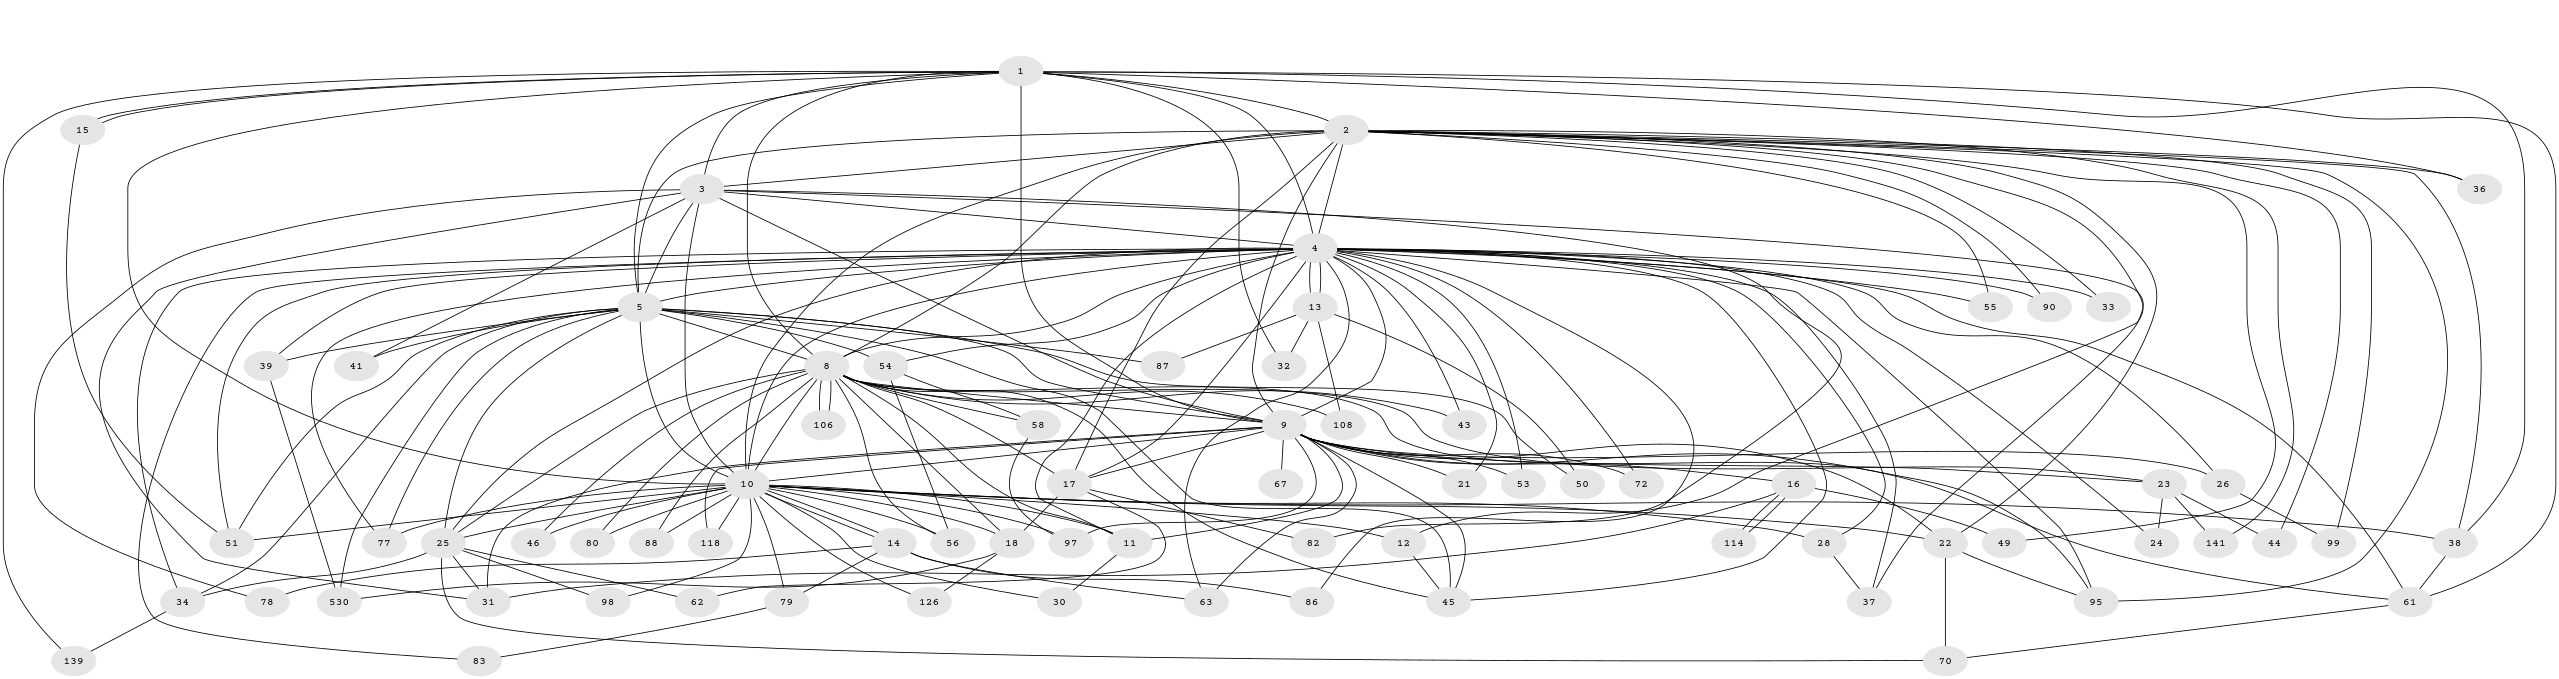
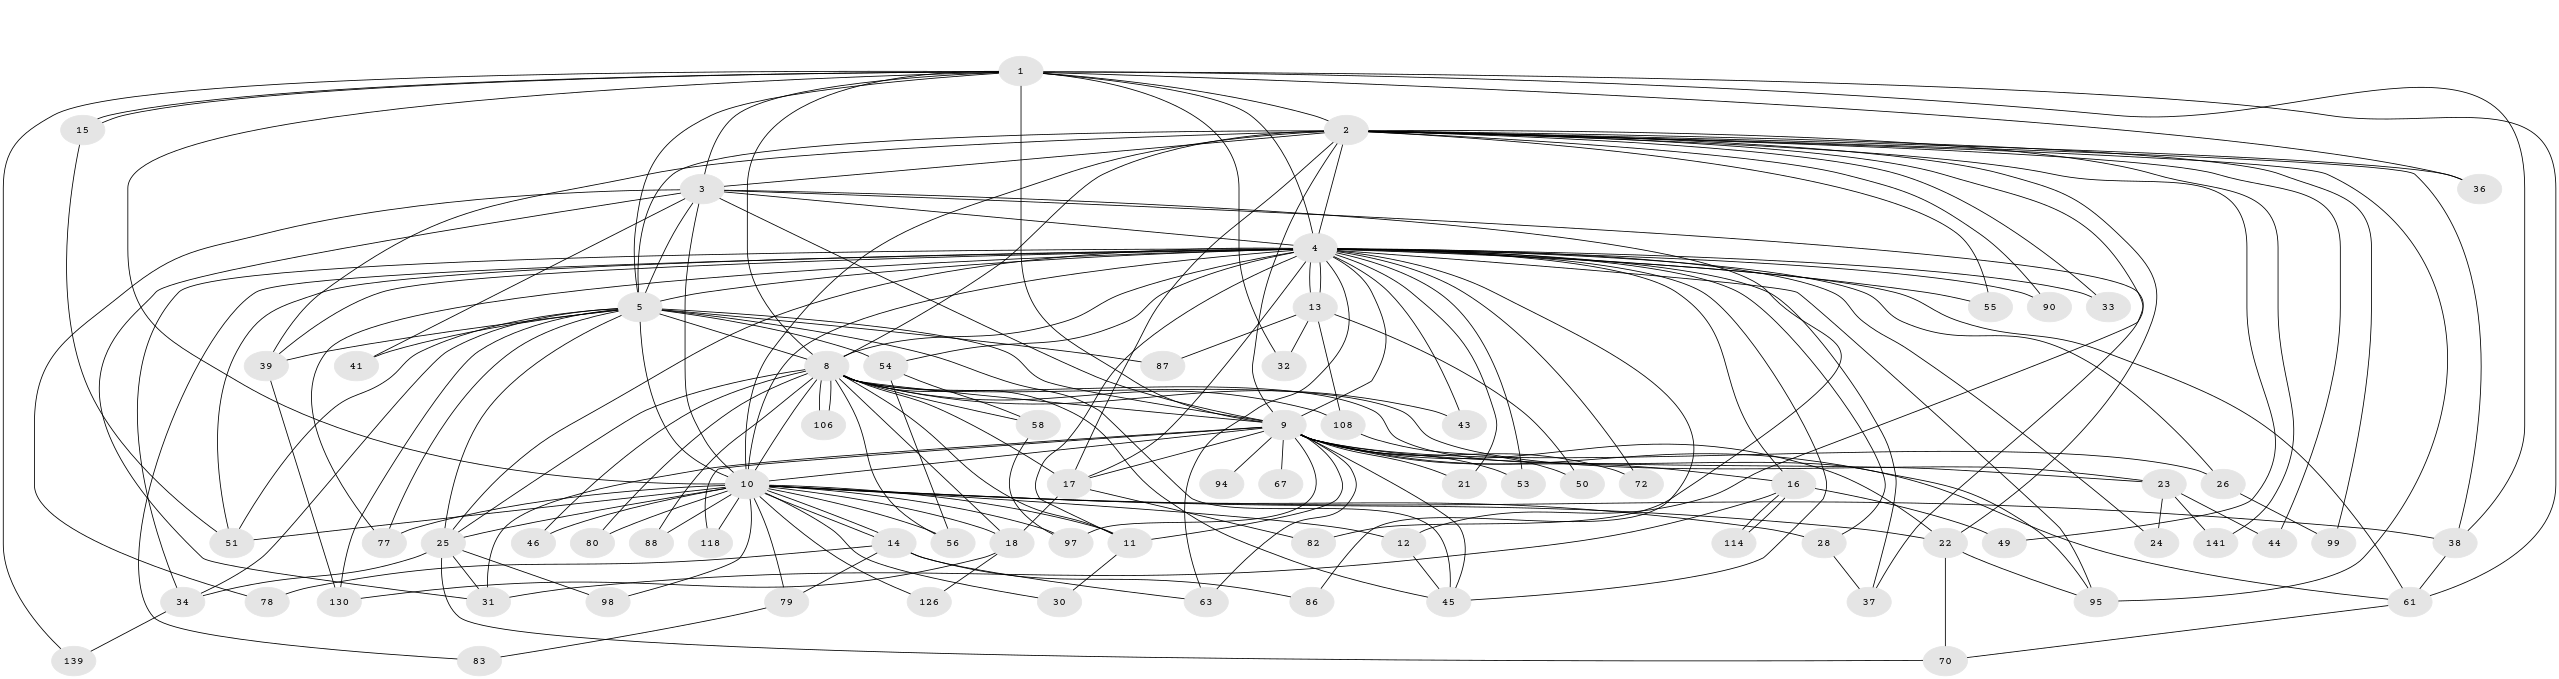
  graph {
    fontname="Courier Prime"
    node [color=gray90 fontname="Courier Prime" style=filled]
    edge [fontname="Courier Prime"]
    2 [super="+65+29+60"]
    3 [super="+146+47"]
    4 [super="+76+119+133+140+74+64+85+6+7+66"]
    5 [super="+19+132+112+42+68+57"]
    8 [super="+102+59"]
    9 [super="+93+89+52+48"]
    10
    36
    38 [super="+128"]
    12
    17 [super="+92"]
    22 [super="+113"]
    33
    39
    44
    49
    55
    90
    95 [super="+142"]
    99
    141
    1
    15
    32
    61 [super="+123"]
    139
    31 [super="+75"]
    37 [super="+127"]
    41
    78
    82
    11
    13
    16 [super="+27+96"]
    21
    24
    25 [super="+104+40"]
    26
    28
    34
    43
    45
    51 [super="+80"]
    53
    54
    63 [super="+84+91"]
    72 [super="+100"]
    77
    83
    86
    50
    87
-   130 [super="+131" label=530]
+   130 [super="+131"]
    18
    23
    46
    56 [super="+111"]
    58
    n59 [label=80]
    88
    106
    108
+   94
    67
    97
    118
    14
    30
    79
    98
    126
    70
-   62
    114
    2 -- 3
    2 -- 4 [weight=4]
    2 -- 5
    2 -- 8 [weight=2]
    2 -- 9 [weight=3]
    2 -- 10
    2 -- 36
    2 -- 38
    2 -- 12
    2 -- 17
    2 -- 22
    2 -- 33
+   2 -- 39
    2 -- 44
    2 -- 49
    2 -- 55
    2 -- 90
    2 -- 95
    2 -- 99
    2 -- 141
    3 -- 4 [weight=4]
    3 -- 5 [weight=2]
    3 -- 9 [weight=2]
    3 -- 10 [weight=3]
    3 -- 31
    3 -- 37
    3 -- 41
    3 -- 78
    3 -- 82
    4 -- 5 [weight=4]
    4 -- 8 [weight=6]
    4 -- 9 [weight=9]
    4 -- 10 [weight=5]
    4 -- 17 [weight=3]
    4 -- 33
    4 -- 39 [weight=2]
    4 -- 55
    4 -- 90
    4 -- 95
    4 -- 61
    4 -- 37
    4 -- 11 [weight=2]
    4 -- 13
    4 -- 13
+   4 -- 16
    4 -- 21
    4 -- 24
    4 -- 25
    4 -- 26
    4 -- 28
    4 -- 34
    4 -- 43 [weight=2]
    4 -- 45
    4 -- 51 [weight=2]
    4 -- 53
    4 -- 54
    4 -- 63 [weight=2]
    4 -- 72 [weight=2]
    4 -- 77
    4 -- 83
    4 -- 86
    5 -- 8
    5 -- 9 [weight=3]
    5 -- 10 [weight=3]
    5 -- 39
    5 -- 41
    5 -- 25
    5 -- 34
    5 -- 45
    5 -- 51
    5 -- 54 [weight=2]
    5 -- 77
-   5 -- 50
+   108 -- 50
    5 -- 87
    5 -- 130
    8 -- 9 [weight=3]
    8 -- 10
    8 -- 17
    8 -- 95
    8 -- 11
    8 -- 25
    8 -- 43
    8 -- 45
    8 -- 18
    8 -- 23
    8 -- 46
    8 -- 56
    8 -- 58
    8 -- n59
    8 -- 88
    8 -- 106
    8 -- 106
    8 -- 108
    9 -- 10
    9 -- 17
    9 -- 22
    9 -- 61
    9 -- 31
    9 -- 11
    9 -- 16 [weight=3]
    9 -- 21
    9 -- 26
    9 -- 45
    9 -- 53
    9 -- 63
    9 -- 72
    9 -- 23
+   9 -- 94
    9 -- 67 [weight=2]
    9 -- 97
    9 -- 118
    10 -- 38
    10 -- 12
    10 -- 22
    10 -- 11
    10 -- 25
    10 -- 28
    10 -- 51
    10 -- 77
    10 -- 18
    10 -- 46
    10 -- 56
    10 -- n59
    10 -- 88
    10 -- 97
    10 -- 118
    10 -- 14
    10 -- 14
    10 -- 30
    10 -- 79
    10 -- 98
    10 -- 126
    38 -- 61
    12 -- 45
    17 -- 82
    17 -- 18
-   17 -- 62
    22 -- 95
    22 -- 70
    39 -- 130
    1 -- 2
    1 -- 3
    1 -- 4 [weight=4]
    1 -- 5
    1 -- 8
    1 -- 9 [weight=4]
    1 -- 10
    1 -- 36
    1 -- 38
    1 -- 15
    1 -- 15
    1 -- 32
    1 -- 61
    1 -- 139
    15 -- 51
    61 -- 70
    11 -- 30
    13 -- 32
    13 -- 50
    13 -- 87
    13 -- 108
    16 -- 49
    16 -- 31
    16 -- 114
    16 -- 114
    25 -- 31
    25 -- 34
    25 -- 98
    25 -- 70
-   25 -- 62
    26 -- 99
    28 -- 37
    34 -- 139
    54 -- 56
    54 -- 58
    18 -- 130
    18 -- 126
    23 -- 44
    23 -- 141
    23 -- 24
    58 -- 97
    14 -- 78
    14 -- 63
    14 -- 86
    14 -- 79
    79 -- 83
  }
